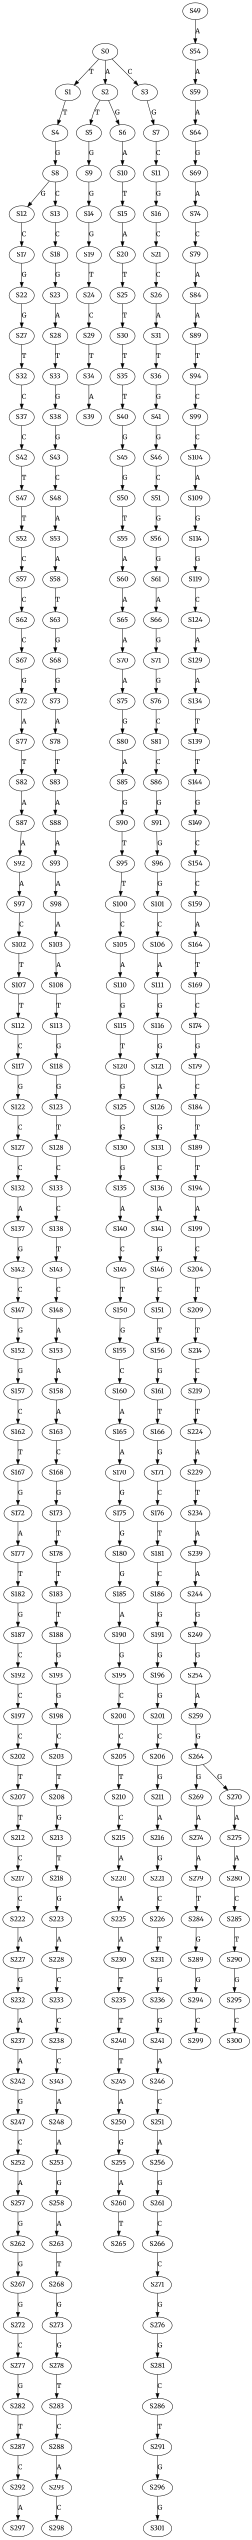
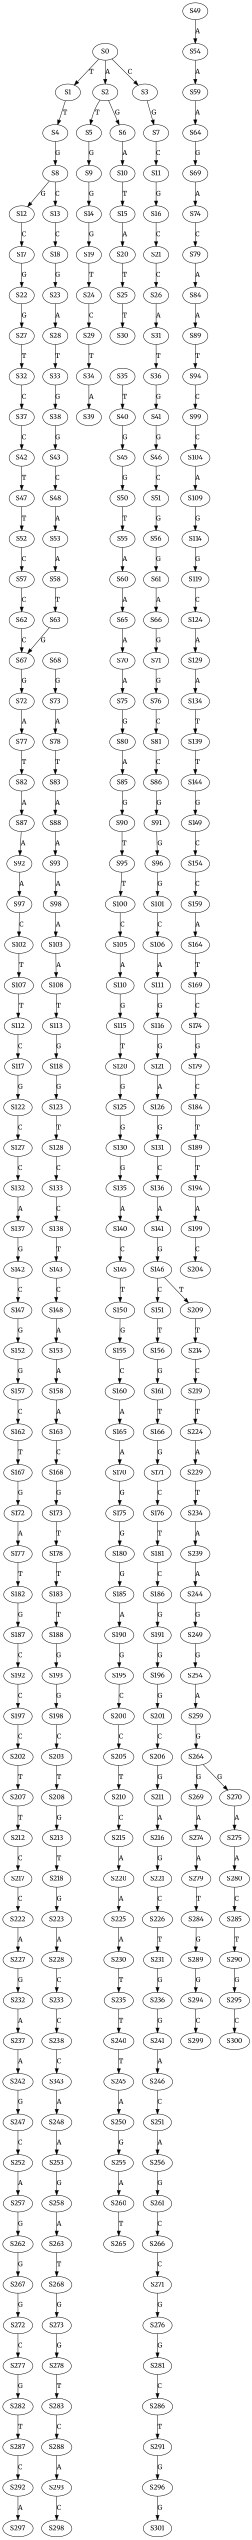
  strict digraph {
    fontname=Merriweather
    node [fontname=Merriweather]
    edge [fontname=Merriweather]
    S0
    S1
    S2
    S3
    S4
    S5
    S6
    S7
    S8
    S9
    S10
    S11
    S12
    S13
    S14
    S15
    S16
    S17
    S18
    S19
    S20
    S21
    S22
    S23
    S24
    S25
    S26
    S27
    S28
    S29
    S30
    S31
    S32
    S33
    S34
    S35
    S36
    S37
    S38
    S39
    S40
    S41
    S42
    S43
    S45
    S46
    S47
    S48
    S50
    S51
    S52
    S53
    S49
    S54
    S55
    S56
    S57
    S58
    S59
    S60
    S61
    S62
    S63
    S64
    S65
    S66
    S67
    S68
    S69
    S70
    S71
    S72
    S73
    S74
    S75
    S76
    S77
    S78
    S79
    S80
    S81
    S82
    S83
    S84
    S85
    S86
    S87
    S88
    S89
    S90
    S91
    S92
    S93
    S94
    S95
    S96
    S97
    S98
    S99
    S100
    S101
    S102
    S103
    S104
    S105
    S106
    S107
    S108
    S109
    S110
    S111
    S112
    S113
    S114
    S115
    S116
    S117
    S118
    S119
    S120
    S121
    S122
    S123
    S124
    S125
    S126
    S127
    S128
    S129
    S130
    S131
    S132
    S133
    S134
    S135
    S136
    S137
    S138
    S139
    S140
    S141
    S142
    S143
    S144
    S145
    S146
    S147
    S148
    S149
    S150
    S151
    S152
    S153
    S154
    S155
    S156
    S157
    S158
    S159
    S160
    S161
    S162
    S163
    S164
    S165
    S166
    S167
    S168
    S169
    S170
    S171
    S172
    S173
    S174
    S175
    S176
    S177
    S178
    S179
    S180
    S181
    S182
    S183
    S184
    S185
    S186
    S187
    S188
    S189
    S190
    S191
    S192
    S193
    S194
    S195
    S196
    S197
    S198
    S199
    S200
    S201
    S202
    S203
    S204
    S205
    S206
    S207
    S208
    S209
    S210
    S211
    S212
    S213
    S214
    S215
    S216
    S217
    S218
    S219
    S220
    S221
    S222
    S223
    S224
    S225
    S226
    S227
    S228
    S229
    S230
    S231
    S232
    S233
    S234
    S235
    S236
    S237
    S238
    S239
    S240
    S241
    S242
    n243 [label=S343]
    S244
    S245
    S246
    S247
    S248
    S249
    S250
    S251
    S252
    S253
    S254
    S255
    S256
    S257
    S258
    S259
    S260
    S261
    S262
    S263
    S264
    S265
    S266
    S267
    S268
    S269
    S270
    S271
    S272
    S273
    S274
    S275
    S276
    S277
    S278
    S279
    S280
    S281
    S282
    S283
    S284
    S285
    S286
    S287
    S288
    S289
    S290
    S291
    S292
    S293
    S294
    S295
    S296
    S297
    S298
    S299
    S300
    S301
    S0 -> S1 [label=T]
    S0 -> S2 [label=A]
    S0 -> S3 [label=C]
    S1 -> S4 [label=T]
    S2 -> S5 [label=T]
    S2 -> S6 [label=G]
    S3 -> S7 [label=G]
    S4 -> S8 [label=G]
    S5 -> S9 [label=G]
    S6 -> S10 [label=A]
    S7 -> S11 [label=C]
    S8 -> S12 [label=G]
    S8 -> S13 [label=C]
    S9 -> S14 [label=G]
    S10 -> S15 [label=T]
    S11 -> S16 [label=G]
    S12 -> S17 [label=C]
    S13 -> S18 [label=C]
    S14 -> S19 [label=G]
    S15 -> S20 [label=A]
    S16 -> S21 [label=C]
    S17 -> S22 [label=G]
    S18 -> S23 [label=G]
    S19 -> S24 [label=T]
    S20 -> S25 [label=T]
    S21 -> S26 [label=C]
    S22 -> S27 [label=G]
    S23 -> S28 [label=A]
    S24 -> S29 [label=C]
    S25 -> S30 [label=T]
    S26 -> S31 [label=A]
    S27 -> S32 [label=T]
    S28 -> S33 [label=T]
    S29 -> S34 [label=T]
-   S30 -> S35 [label=T]
    S31 -> S36 [label=T]
    S32 -> S37 [label=C]
    S33 -> S38 [label=G]
    S34 -> S39 [label=A]
    S35 -> S40 [label=T]
    S36 -> S41 [label=G]
    S37 -> S42 [label=C]
    S38 -> S43 [label=G]
    S40 -> S45 [label=G]
    S41 -> S46 [label=G]
    S42 -> S47 [label=T]
    S43 -> S48 [label=C]
    S45 -> S50 [label=G]
    S46 -> S51 [label=C]
    S47 -> S52 [label=T]
    S48 -> S53 [label=A]
    S50 -> S55 [label=T]
    S51 -> S56 [label=G]
    S52 -> S57 [label=C]
    S53 -> S58 [label=A]
    S49 -> S54 [label=A]
    S54 -> S59 [label=A]
    S55 -> S60 [label=A]
    S56 -> S61 [label=G]
    S57 -> S62 [label=C]
    S58 -> S63 [label=T]
    S59 -> S64 [label=A]
    S60 -> S65 [label=A]
    S61 -> S66 [label=A]
    S62 -> S67 [label=C]
-   S63 -> S68 [label=G]
+   S63 -> S67 [label=G]
    S64 -> S69 [label=G]
    S65 -> S70 [label=A]
    S66 -> S71 [label=G]
    S67 -> S72 [label=G]
    S68 -> S73 [label=G]
    S69 -> S74 [label=A]
    S70 -> S75 [label=A]
    S71 -> S76 [label=G]
    S72 -> S77 [label=A]
    S73 -> S78 [label=A]
    S74 -> S79 [label=C]
    S75 -> S80 [label=G]
    S76 -> S81 [label=C]
    S77 -> S82 [label=T]
    S78 -> S83 [label=T]
    S79 -> S84 [label=A]
    S80 -> S85 [label=A]
    S81 -> S86 [label=C]
    S82 -> S87 [label=A]
    S83 -> S88 [label=A]
    S84 -> S89 [label=A]
    S85 -> S90 [label=G]
    S86 -> S91 [label=G]
    S87 -> S92 [label=A]
    S88 -> S93 [label=A]
    S89 -> S94 [label=T]
    S90 -> S95 [label=T]
    S91 -> S96 [label=G]
    S92 -> S97 [label=A]
    S93 -> S98 [label=A]
    S94 -> S99 [label=C]
    S95 -> S100 [label=T]
    S96 -> S101 [label=G]
    S97 -> S102 [label=C]
    S98 -> S103 [label=A]
    S99 -> S104 [label=C]
    S100 -> S105 [label=C]
    S101 -> S106 [label=C]
    S102 -> S107 [label=T]
    S103 -> S108 [label=A]
    S104 -> S109 [label=A]
    S105 -> S110 [label=A]
    S106 -> S111 [label=A]
    S107 -> S112 [label=T]
    S108 -> S113 [label=T]
    S109 -> S114 [label=G]
    S110 -> S115 [label=G]
    S111 -> S116 [label=G]
    S112 -> S117 [label=C]
    S113 -> S118 [label=G]
    S114 -> S119 [label=G]
    S115 -> S120 [label=T]
    S116 -> S121 [label=G]
    S117 -> S122 [label=G]
    S118 -> S123 [label=G]
    S119 -> S124 [label=C]
    S120 -> S125 [label=G]
    S121 -> S126 [label=A]
    S122 -> S127 [label=C]
    S123 -> S128 [label=T]
    S124 -> S129 [label=A]
    S125 -> S130 [label=G]
    S126 -> S131 [label=G]
    S127 -> S132 [label=C]
    S128 -> S133 [label=C]
    S129 -> S134 [label=A]
    S130 -> S135 [label=G]
    S131 -> S136 [label=C]
    S132 -> S137 [label=A]
    S133 -> S138 [label=C]
    S134 -> S139 [label=T]
    S135 -> S140 [label=A]
    S136 -> S141 [label=A]
    S137 -> S142 [label=G]
    S138 -> S143 [label=T]
    S139 -> S144 [label=T]
    S140 -> S145 [label=C]
    S141 -> S146 [label=G]
    S142 -> S147 [label=C]
    S143 -> S148 [label=C]
    S144 -> S149 [label=G]
    S145 -> S150 [label=T]
    S146 -> S151 [label=C]
    S147 -> S152 [label=G]
    S148 -> S153 [label=A]
    S149 -> S154 [label=C]
    S150 -> S155 [label=G]
    S151 -> S156 [label=T]
    S152 -> S157 [label=G]
    S153 -> S158 [label=A]
    S154 -> S159 [label=C]
    S155 -> S160 [label=C]
    S156 -> S161 [label=G]
    S157 -> S162 [label=C]
    S158 -> S163 [label=A]
    S159 -> S164 [label=A]
    S160 -> S165 [label=A]
    S161 -> S166 [label=T]
    S162 -> S167 [label=T]
    S163 -> S168 [label=C]
    S164 -> S169 [label=T]
    S165 -> S170 [label=A]
    S166 -> S171 [label=G]
    S167 -> S172 [label=G]
    S168 -> S173 [label=G]
    S169 -> S174 [label=C]
    S170 -> S175 [label=G]
    S171 -> S176 [label=C]
    S172 -> S177 [label=A]
    S173 -> S178 [label=T]
    S174 -> S179 [label=G]
    S175 -> S180 [label=G]
    S176 -> S181 [label=T]
    S177 -> S182 [label=T]
    S178 -> S183 [label=T]
    S179 -> S184 [label=C]
    S180 -> S185 [label=G]
    S181 -> S186 [label=C]
    S182 -> S187 [label=G]
    S183 -> S188 [label=T]
    S184 -> S189 [label=T]
    S185 -> S190 [label=A]
    S186 -> S191 [label=G]
    S187 -> S192 [label=C]
    S188 -> S193 [label=G]
    S189 -> S194 [label=T]
    S190 -> S195 [label=G]
    S191 -> S196 [label=G]
    S192 -> S197 [label=C]
    S193 -> S198 [label=G]
    S194 -> S199 [label=A]
    S195 -> S200 [label=C]
    S196 -> S201 [label=G]
    S197 -> S202 [label=C]
    S198 -> S203 [label=C]
    S199 -> S204 [label=C]
    S200 -> S205 [label=C]
    S201 -> S206 [label=C]
    S202 -> S207 [label=T]
    S203 -> S208 [label=T]
-   S204 -> S209 [label=T]
+   S146 -> S209 [label=T]
    S205 -> S210 [label=T]
    S206 -> S211 [label=G]
    S207 -> S212 [label=T]
    S208 -> S213 [label=G]
    S209 -> S214 [label=T]
    S210 -> S215 [label=C]
    S211 -> S216 [label=A]
    S212 -> S217 [label=C]
    S213 -> S218 [label=T]
    S214 -> S219 [label=C]
    S215 -> S220 [label=A]
    S216 -> S221 [label=G]
    S217 -> S222 [label=C]
    S218 -> S223 [label=G]
    S219 -> S224 [label=T]
    S220 -> S225 [label=A]
    S221 -> S226 [label=C]
    S222 -> S227 [label=A]
    S223 -> S228 [label=A]
    S224 -> S229 [label=A]
    S225 -> S230 [label=A]
    S226 -> S231 [label=T]
    S227 -> S232 [label=G]
    S228 -> S233 [label=C]
    S229 -> S234 [label=T]
    S230 -> S235 [label=T]
    S231 -> S236 [label=G]
    S232 -> S237 [label=A]
    S233 -> S238 [label=C]
    S234 -> S239 [label=A]
    S235 -> S240 [label=T]
    S236 -> S241 [label=G]
    S237 -> S242 [label=A]
    S238 -> n243 [label=C]
    S239 -> S244 [label=A]
    S240 -> S245 [label=T]
    S241 -> S246 [label=A]
    S242 -> S247 [label=G]
    n243 -> S248 [label=A]
    S244 -> S249 [label=G]
    S245 -> S250 [label=A]
    S246 -> S251 [label=C]
    S247 -> S252 [label=C]
    S248 -> S253 [label=A]
    S249 -> S254 [label=G]
    S250 -> S255 [label=G]
    S251 -> S256 [label=A]
    S252 -> S257 [label=A]
    S253 -> S258 [label=G]
    S254 -> S259 [label=A]
    S255 -> S260 [label=A]
    S256 -> S261 [label=G]
    S257 -> S262 [label=G]
    S258 -> S263 [label=A]
    S259 -> S264 [label=G]
    S260 -> S265 [label=T]
    S261 -> S266 [label=C]
    S262 -> S267 [label=G]
    S263 -> S268 [label=T]
    S264 -> S269 [label=G]
    S264 -> S270 [label=G]
    S266 -> S271 [label=C]
    S267 -> S272 [label=G]
    S268 -> S273 [label=G]
    S269 -> S274 [label=A]
    S270 -> S275 [label=A]
    S271 -> S276 [label=G]
    S272 -> S277 [label=C]
    S273 -> S278 [label=G]
    S274 -> S279 [label=A]
    S275 -> S280 [label=A]
    S276 -> S281 [label=G]
    S277 -> S282 [label=G]
    S278 -> S283 [label=T]
    S279 -> S284 [label=T]
    S280 -> S285 [label=C]
    S281 -> S286 [label=C]
    S282 -> S287 [label=T]
    S283 -> S288 [label=C]
    S284 -> S289 [label=G]
    S285 -> S290 [label=T]
    S286 -> S291 [label=T]
    S287 -> S292 [label=C]
    S288 -> S293 [label=A]
    S289 -> S294 [label=G]
    S290 -> S295 [label=G]
    S291 -> S296 [label=G]
    S292 -> S297 [label=A]
    S293 -> S298 [label=C]
    S294 -> S299 [label=C]
    S295 -> S300 [label=C]
    S296 -> S301 [label=G]
  }
